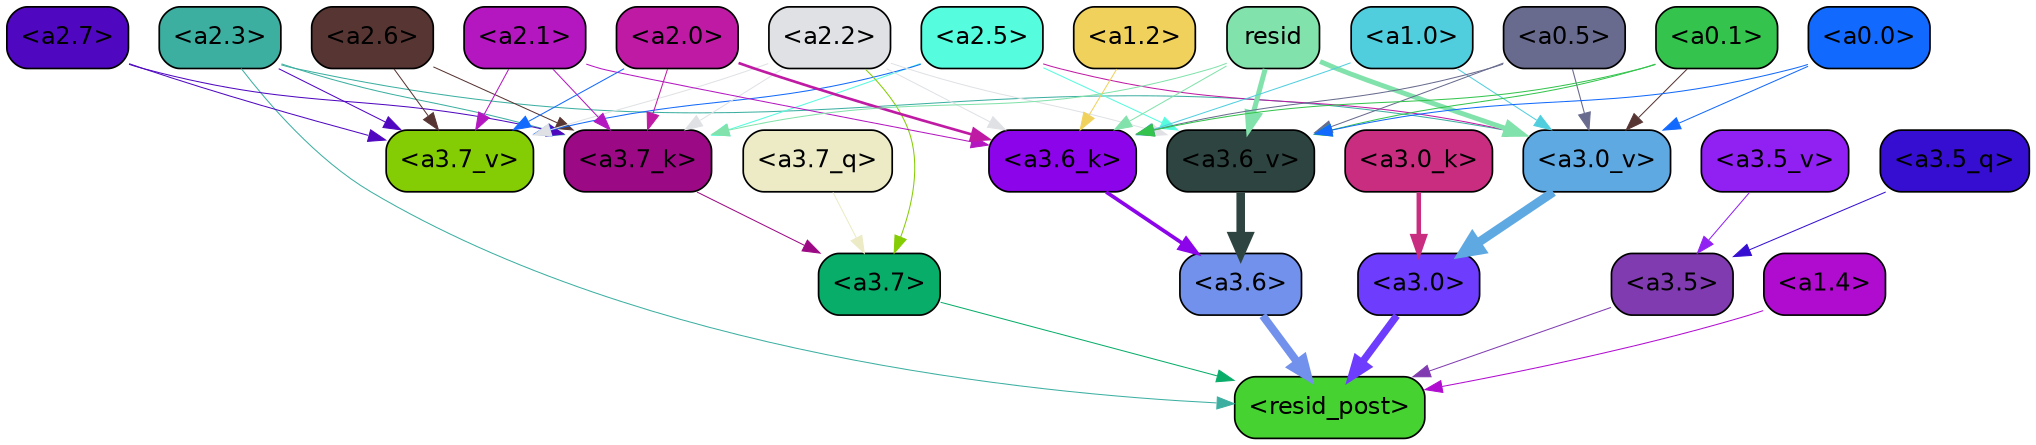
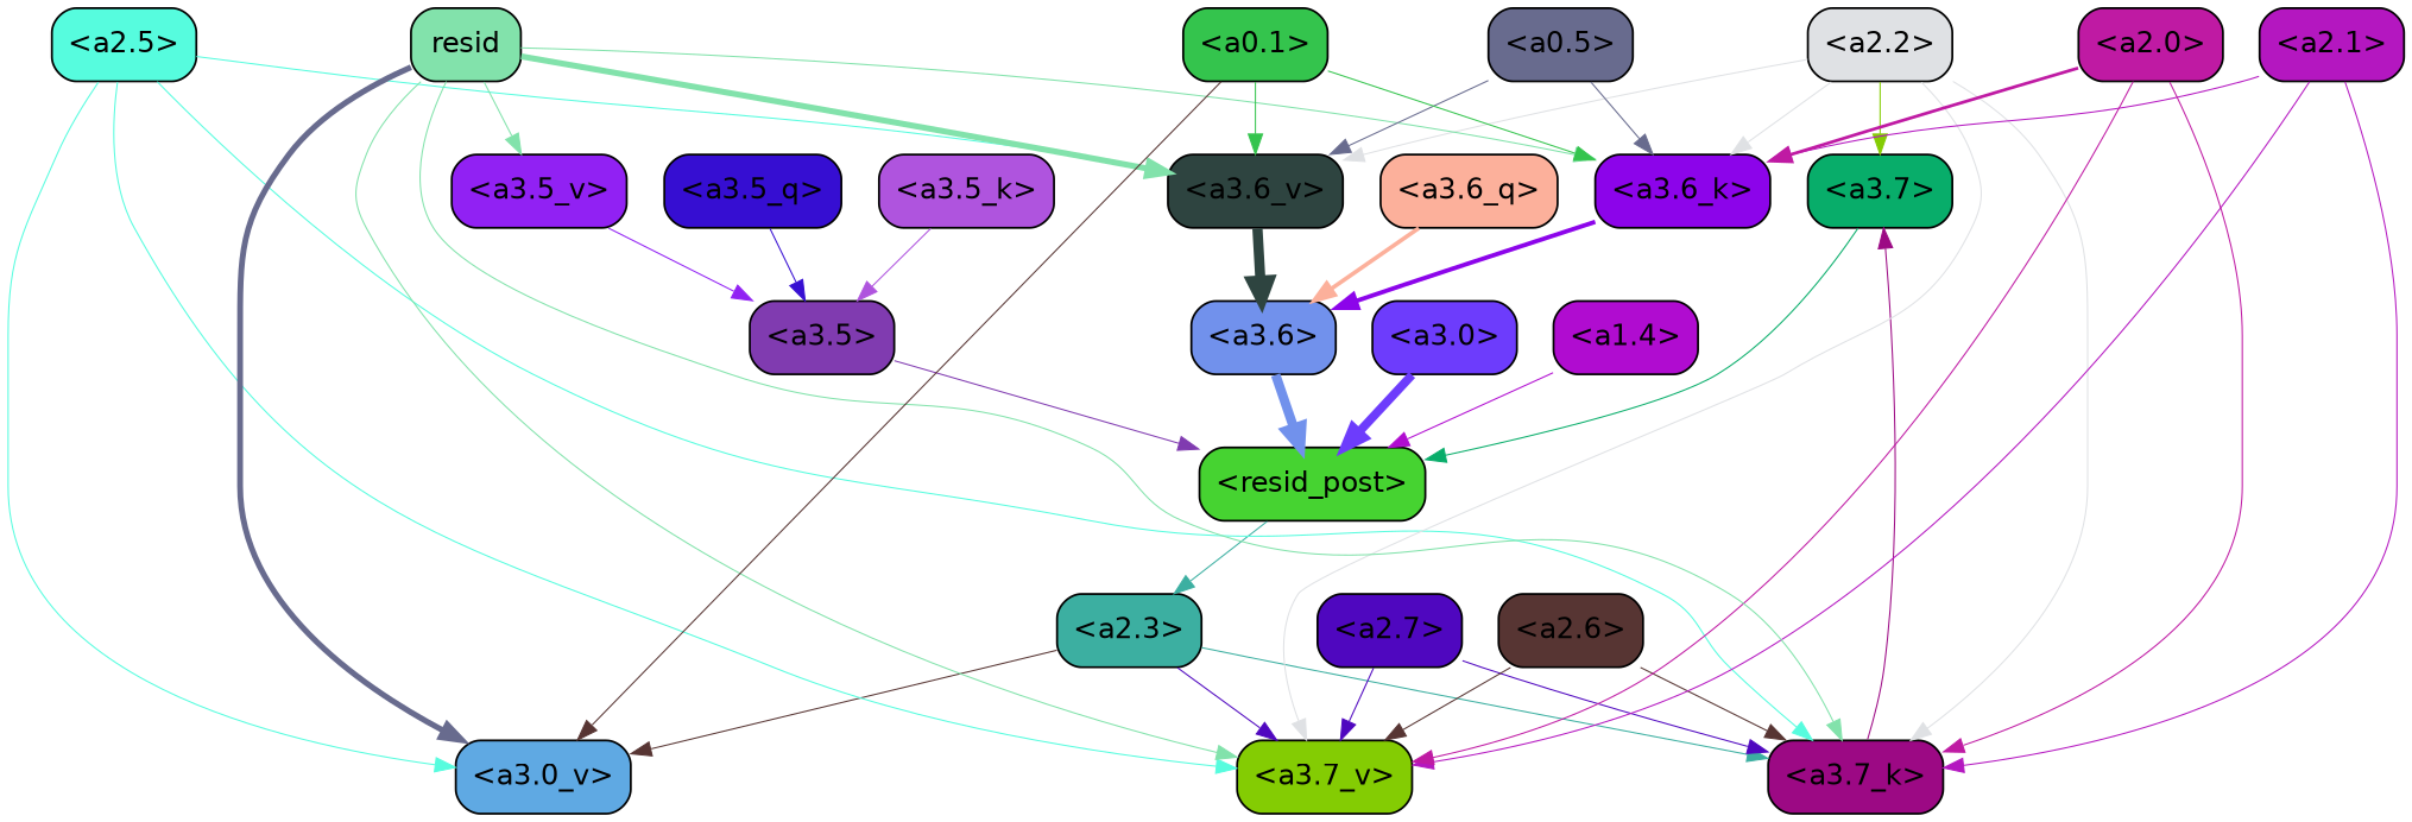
  strict digraph {
    splines=true
    node [color=black fontname=Helvetica shape=box style="filled, rounded"]
    edge [color="#82e2ab" penwidth=0.6]
    "<a3.7>" [fillcolor="#08ad6a"]
    "<resid_post>" [fillcolor="#46d331"]
    "<a3.6>" [fillcolor="#7191ec"]
    "<a3.5>" [fillcolor="#803bb0"]
    "<a3.0>" [fillcolor="#6d3cfc"]
    "<a2.3>" [fillcolor="#3cafa1"]
    "<a3.7_k>" [fillcolor="#9c0984"]
    "<a3.7_v>" [fillcolor="#84cc03"]
    "<a3.0_v>" [fillcolor="#5fa9e3"]
    "<a1.4>" [fillcolor="#b00cd0"]
-   "<a3.7_q>" [fillcolor="#ecebc6"]
+   "<a3.6_q>" [fillcolor="#fcb09b"]
    "<a3.5_q>" [fillcolor="#360ed2"]
    "<a3.6_k>" [fillcolor="#8c04ea"]
-   "<a3.0_k>" [fillcolor="#c92d80"]
+   "<a3.5_k>" [fillcolor="#af54de"]
    "<a3.6_v>" [fillcolor="#2e4440"]
    "<a3.5_v>" [fillcolor="#9121f3"]
    "<a2.7>" [fillcolor="#4f07bf"]
    "<a2.6>" [fillcolor="#573533"]
    "<a2.5>" [fillcolor="#56fcde"]
    "<a2.2>" [fillcolor="#dfe1e4"]
    "<a2.1>" [fillcolor="#b417c0"]
    "<a2.0>" [fillcolor="#bf1aa3"]
    n25 [fillcolor="#82e2ab" label=resid]
-   "<a1.2>" [fillcolor="#f0d15c"]
-   "<a1.0>" [fillcolor="#51cede"]
    "<a0.5>" [fillcolor="#686b8e"]
    "<a0.1>" [fillcolor="#34c44d"]
-   "<a0.0>" [fillcolor="#1269fd"]
    "<a3.7>" -> "<resid_post>" [color="#08ad6a"]
    "<a3.6>" -> "<resid_post>" [color="#7191ec" penwidth=4.6696330308914185]
    "<a3.5>" -> "<resid_post>" [color="#803bb0"]
    "<a3.0>" -> "<resid_post>" [color="#6d3cfc" penwidth=4.282557368278503]
-   "<a2.3>" -> "<resid_post>" [color="#3cafa1"]
+   "<resid_post>" -> "<a2.3>" [color="#3cafa1"]
    "<a2.3>" -> "<a3.7_k>" [color="#3cafa1"]
    "<a2.3>" -> "<a3.7_v>" [color="#4f07bf"]
-   "<a2.3>" -> "<a3.0_v>" [color="#3cafa1"]
+   "<a2.3>" -> "<a3.0_v>" [color="#573533"]
    "<a3.7_k>" -> "<a3.7>" [color="#9c0984"]
-   "<a3.0_v>" -> "<a3.0>" [color="#5fa9e3" penwidth=5.188832879066467]
    "<a1.4>" -> "<resid_post>" [color="#b00cd0"]
-   "<a3.7_q>" -> "<a3.7>" [color="#ecebc6"]
+   "<a3.6_q>" -> "<a3.6>" [color="#fcb09b" penwidth=2.03758105635643]
    "<a3.5_q>" -> "<a3.5>" [color="#360ed2"]
    "<a3.6_k>" -> "<a3.6>" [color="#8c04ea" penwidth=2.174198240041733]
-   "<a3.0_k>" -> "<a3.0>" [color="#c92d80" penwidth=2.6274144649505615]
+   "<a3.5_k>" -> "<a3.5>" [color="#af54de"]
    "<a3.6_v>" -> "<a3.6>" [color="#2e4440" penwidth=5.002329230308533]
    "<a3.5_v>" -> "<a3.5>" [color="#9121f3"]
    "<a2.7>" -> "<a3.7_k>" [color="#4f07bf"]
    "<a2.7>" -> "<a3.7_v>" [color="#4f07bf"]
    "<a2.6>" -> "<a3.7_k>" [color="#573533"]
    "<a2.6>" -> "<a3.7_v>" [color="#573533"]
    "<a2.5>" -> "<a3.7_k>" [color="#56fcde"]
-   "<a2.5>" -> "<a3.7_v>" [color="#1269fd"]
-   "<a2.5>" -> "<a3.0_v>" [color="#bf1aa3"]
+   "<a2.5>" -> "<a3.7_v>" [color="#56fcde"]
+   "<a2.5>" -> "<a3.0_v>" [color="#56fcde"]
    "<a2.5>" -> "<a3.6_v>" [color="#56fcde"]
    "<a2.2>" -> "<a3.7>" [color="#84cc03"]
    "<a2.2>" -> "<a3.7_k>" [color="#dfe1e4"]
    "<a2.2>" -> "<a3.7_v>" [color="#dfe1e4"]
    "<a2.2>" -> "<a3.6_k>" [color="#dfe1e4"]
    "<a2.2>" -> "<a3.6_v>" [color="#dfe1e4"]
    "<a2.1>" -> "<a3.7_k>" [color="#b417c0"]
    "<a2.1>" -> "<a3.7_v>" [color="#b417c0"]
    "<a2.1>" -> "<a3.6_k>" [color="#b417c0"]
    "<a2.0>" -> "<a3.7_k>" [color="#bf1aa3"]
-   "<a2.0>" -> "<a3.7_v>" [color="#1269fd"]
+   "<a2.0>" -> "<a3.7_v>" [color="#bf1aa3"]
    "<a2.0>" -> "<a3.6_k>" [color="#bf1aa3" penwidth=1.5568191409111023]
    n25 -> "<a3.7_k>"
-   n25 -> "<a3.0_v>" [penwidth=2.8686431646347046]
+   n25 -> "<a3.7_v>"
+   n25 -> "<a3.0_v>" [color="#686b8e" penwidth=2.8686431646347046]
    n25 -> "<a3.6_k>"
    n25 -> "<a3.6_v>" [penwidth=2.9588699340820312]
-   "<a1.2>" -> "<a3.6_k>" [color="#f0d15c"]
-   "<a1.0>" -> "<a3.0_v>" [color="#51cede"]
-   "<a1.0>" -> "<a3.6_k>" [color="#51cede"]
-   "<a0.5>" -> "<a3.0_v>" [color="#686b8e" penwidth=0.6421224474906921]
+   n25 -> "<a3.5_v>"
    "<a0.5>" -> "<a3.6_k>" [color="#686b8e"]
    "<a0.5>" -> "<a3.6_v>" [color="#686b8e"]
    "<a0.1>" -> "<a3.0_v>" [color="#573533"]
    "<a0.1>" -> "<a3.6_k>" [color="#34c44d"]
    "<a0.1>" -> "<a3.6_v>" [color="#34c44d"]
-   "<a0.0>" -> "<a3.0_v>" [color="#1269fd"]
-   "<a0.0>" -> "<a3.6_v>" [color="#1269fd"]
  }
